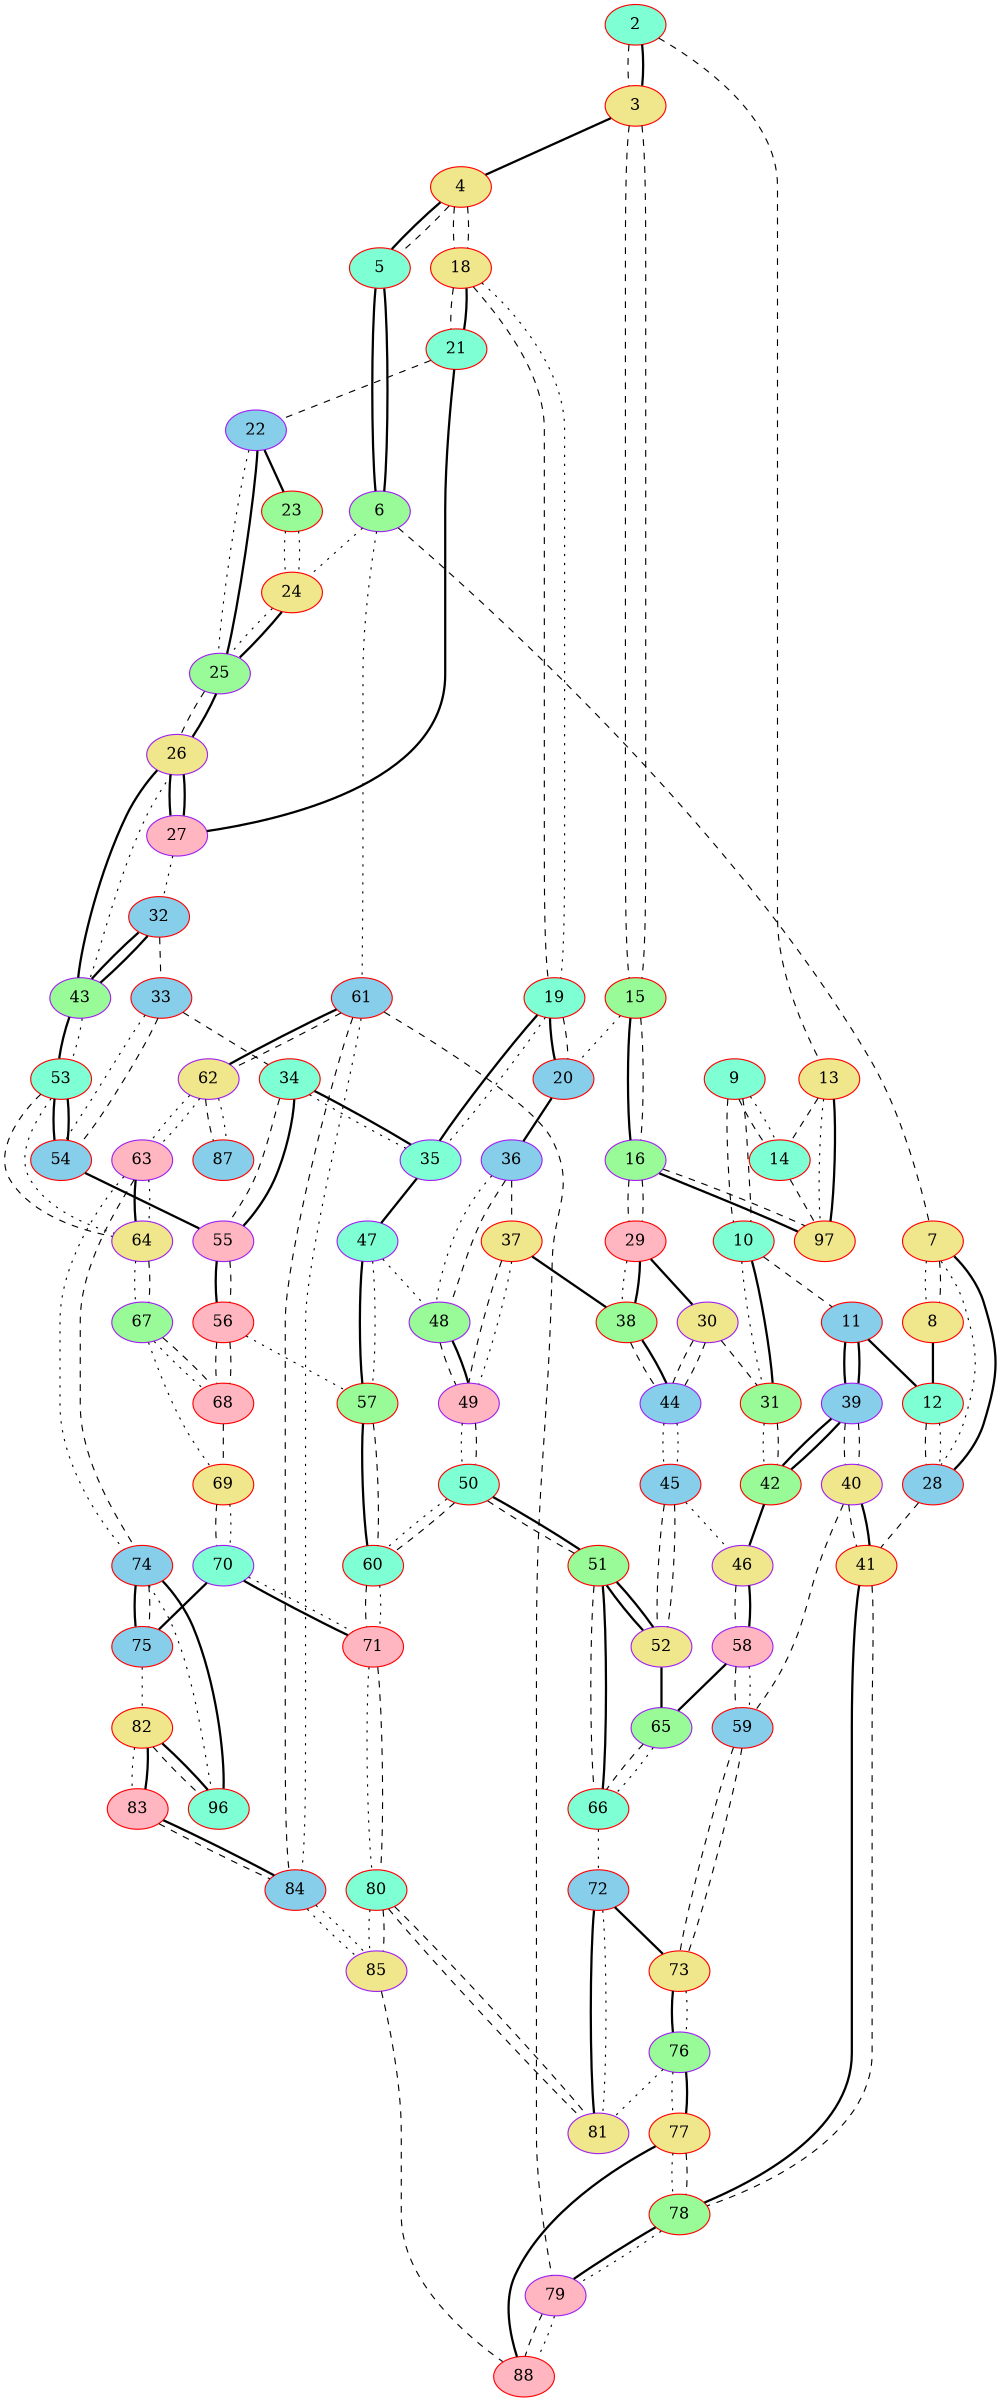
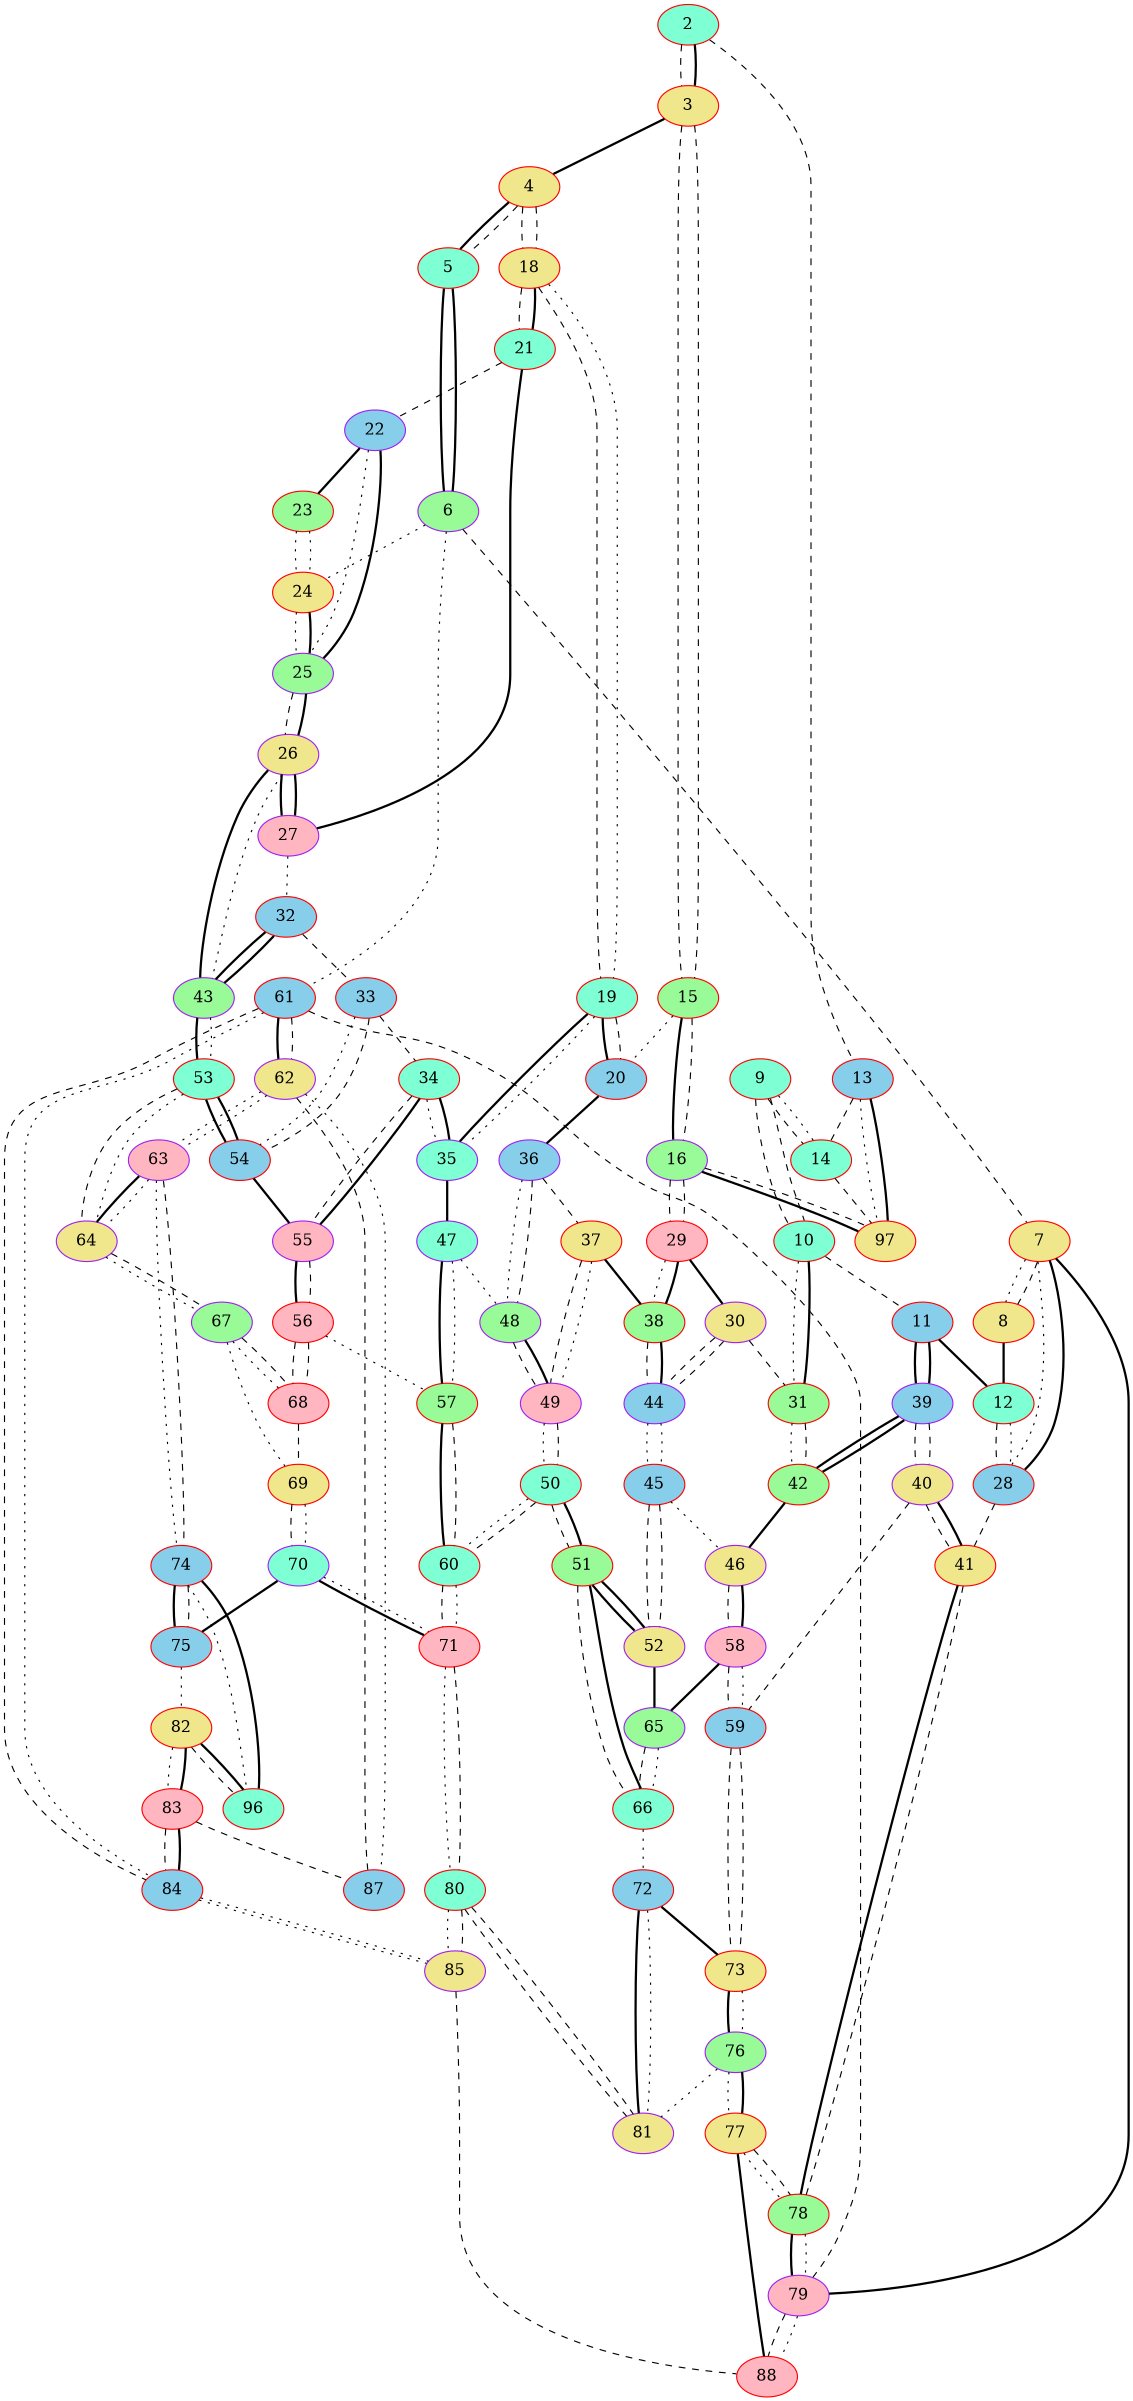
  graph {
    node [color=red fillcolor=khaki style=filled]
    edge [style=dashed]
    2 [fillcolor=aquamarine]
    3
-   13
+   13 [fillcolor=skyblue]
    9 [fillcolor=aquamarine]
    10 [fillcolor=aquamarine]
    14 [fillcolor=aquamarine]
    4
    15 [fillcolor=palegreen]
    n9 [label=97]
    5 [fillcolor=aquamarine]
    18
    16 [color=purple fillcolor=palegreen]
    20 [fillcolor=skyblue]
    6 [color=purple fillcolor=palegreen]
    19 [fillcolor=aquamarine]
    21 [fillcolor=aquamarine]
    7
    24
    61 [fillcolor=skyblue]
    8
    28 [fillcolor=skyblue]
    79 [color=purple fillcolor=lightpink]
    25 [color=purple fillcolor=palegreen]
    62 [color=purple]
    84 [fillcolor=skyblue]
    12 [fillcolor=aquamarine]
    41
    88 [fillcolor=lightpink]
    11 [fillcolor=skyblue]
    31 [fillcolor=palegreen]
    39 [color=purple fillcolor=skyblue]
    42 [fillcolor=palegreen]
    40 [color=purple]
    29 [fillcolor=lightpink]
    36 [color=purple fillcolor=skyblue]
    30 [color=purple]
    38 [fillcolor=palegreen]
    35 [color=purple fillcolor=aquamarine]
    22 [color=purple fillcolor=skyblue]
    27 [color=purple fillcolor=lightpink]
    47 [color=purple fillcolor=aquamarine]
    37
    48 [color=purple fillcolor=palegreen]
    23 [fillcolor=palegreen]
    32 [fillcolor=skyblue]
    26 [color=purple]
    43 [color=purple fillcolor=palegreen]
    53 [fillcolor=aquamarine]
    33 [fillcolor=skyblue]
    78 [fillcolor=palegreen]
    44 [color=purple fillcolor=skyblue]
    45 [fillcolor=skyblue]
    46 [color=purple]
    34 [fillcolor=aquamarine]
    54 [fillcolor=skyblue]
    55 [color=purple fillcolor=lightpink]
    56 [fillcolor=lightpink]
    57 [fillcolor=palegreen]
    49 [color=purple fillcolor=lightpink]
    50 [fillcolor=aquamarine]
    59 [fillcolor=skyblue]
    73
    58 [color=purple fillcolor=lightpink]
    64 [color=purple]
    52 [color=purple]
    65 [color=purple fillcolor=palegreen]
    60 [fillcolor=aquamarine]
    51 [fillcolor=palegreen]
    66 [fillcolor=aquamarine]
    71 [fillcolor=lightpink]
    72 [fillcolor=skyblue]
    67 [color=purple fillcolor=palegreen]
    68 [fillcolor=lightpink]
    69
    76 [color=purple fillcolor=palegreen]
    80 [fillcolor=aquamarine]
    63 [color=purple fillcolor=lightpink]
    87 [fillcolor=skyblue]
    85 [color=purple]
    74 [fillcolor=skyblue]
    75 [fillcolor=skyblue]
    n82 [fillcolor=aquamarine label=96]
    81 [color=purple]
    70 [color=purple fillcolor=aquamarine]
    82
    77
    83 [fillcolor=lightpink]
    2 -- 3
    2 -- 3 [style=bold]
    2 -- 13
    3 -- 4 [style=bold]
    3 -- 15
    3 -- 15
    13 -- 14
    13 -- n9 [style=dotted]
    13 -- n9 [style=bold]
    9 -- 10
    9 -- 10
    9 -- 14
    9 -- 14 [style=dotted]
    10 -- 11
    10 -- 31 [style=dotted]
    10 -- 31 [style=bold]
    14 -- n9
    4 -- 5 [style=bold]
    4 -- 5
    4 -- 18
    4 -- 18
    15 -- 16 [style=bold]
    15 -- 16
    15 -- 20 [style=dotted]
    5 -- 6 [style=bold]
    5 -- 6 [style=bold]
    18 -- 19
    18 -- 19 [style=dotted]
    18 -- 21
    18 -- 21 [style=bold]
    16 -- n9 [style=bold]
    16 -- n9
    16 -- 29
    16 -- 29
    20 -- 36 [style=bold]
    6 -- 7
    6 -- 24 [style=dotted]
    6 -- 61 [style=dotted]
    19 -- 20 [style=bold]
    19 -- 20
    19 -- 35 [style=bold]
    19 -- 35 [style=dotted]
    21 -- 22
    21 -- 27 [style=bold]
    7 -- 8 [style=dotted]
    7 -- 8
    7 -- 28 [style=dotted]
    7 -- 28 [style=bold]
+   7 -- 79 [style=bold]
    24 -- 25 [style=dotted]
    24 -- 25 [style=bold]
    61 -- 79
    61 -- 62 [style=bold]
    61 -- 62
    61 -- 84
    61 -- 84 [style=dotted]
    8 -- 12 [style=bold]
    28 -- 41
    79 -- 88
    79 -- 88 [style=dotted]
    25 -- 26
    25 -- 26 [style=bold]
    62 -- 63 [style=dotted]
    62 -- 63 [style=dotted]
    62 -- 87
    62 -- 87 [style=dotted]
    84 -- 85 [style=dotted]
    84 -- 85 [style=dotted]
    12 -- 28
    12 -- 28 [style=dotted]
    41 -- 78 [style=bold]
    41 -- 78
    11 -- 12 [style=bold]
    11 -- 39 [style=bold]
    11 -- 39 [style=bold]
    31 -- 42 [style=dotted]
    31 -- 42
    39 -- 42 [style=bold]
    39 -- 42 [style=bold]
    39 -- 40
    39 -- 40
    42 -- 46 [style=bold]
    40 -- 41
    40 -- 41 [style=bold]
    40 -- 59
    29 -- 30 [style=bold]
    29 -- 38 [style=dotted]
    29 -- 38 [style=bold]
    36 -- 37
    36 -- 48 [style=dotted]
    36 -- 48
    30 -- 31
    30 -- 44
    30 -- 44
    38 -- 44
    38 -- 44 [style=bold]
    35 -- 47 [style=bold]
    22 -- 25 [style=dotted]
    22 -- 25 [style=bold]
    22 -- 23 [style=bold]
    27 -- 32 [style=dotted]
    47 -- 48 [style=dotted]
    47 -- 57 [style=bold]
    47 -- 57 [style=dotted]
    37 -- 38 [style=bold]
    37 -- 49
    37 -- 49 [style=dotted]
    48 -- 49
    48 -- 49 [style=bold]
    23 -- 24 [style=dotted]
    23 -- 24 [style=dotted]
    32 -- 43 [style=bold]
    32 -- 43 [style=bold]
    32 -- 33
    26 -- 27 [style=bold]
    26 -- 27 [style=bold]
    26 -- 43 [style=bold]
    26 -- 43 [style=dotted]
    43 -- 53 [style=bold]
    43 -- 53 [style=dotted]
    53 -- 54 [style=bold]
    53 -- 54 [style=bold]
    53 -- 64
    53 -- 64 [style=dotted]
    33 -- 34
    33 -- 54 [style=dotted]
    33 -- 54
    78 -- 79 [style=bold]
    78 -- 79 [style=dotted]
    44 -- 45 [style=dotted]
    44 -- 45 [style=dotted]
    45 -- 46 [style=dotted]
    45 -- 52
    45 -- 52
    46 -- 58
    46 -- 58 [style=bold]
    34 -- 35 [style=dotted]
    34 -- 35 [style=bold]
    34 -- 55
    34 -- 55 [style=bold]
    54 -- 55 [style=bold]
    55 -- 56 [style=bold]
    55 -- 56
    56 -- 57 [style=dotted]
    56 -- 68
    56 -- 68
    57 -- 60 [style=bold]
    57 -- 60
    49 -- 50 [style=dotted]
    49 -- 50
    50 -- 60 [style=dotted]
    50 -- 60
    50 -- 51
    50 -- 51 [style=bold]
    59 -- 73
    59 -- 73
    73 -- 76 [style=bold]
    73 -- 76 [style=dotted]
    58 -- 59
    58 -- 59 [style=dotted]
    58 -- 65 [style=bold]
    64 -- 67 [style=dotted]
    64 -- 67
    52 -- 65 [style=bold]
    65 -- 66
    65 -- 66 [style=dotted]
    60 -- 71
    60 -- 71 [style=dotted]
    51 -- 52 [style=bold]
    51 -- 52 [style=bold]
    51 -- 66
    51 -- 66 [style=bold]
    66 -- 72 [style=dotted]
    71 -- 80 [style=dotted]
    71 -- 80
    72 -- 73 [style=bold]
    72 -- 81 [style=bold]
    72 -- 81 [style=dotted]
    67 -- 68 [style=dotted]
    67 -- 68
    67 -- 69 [style=dotted]
    68 -- 69
    69 -- 70
    69 -- 70 [style=dotted]
    76 -- 81 [style=dotted]
    76 -- 77 [style=dotted]
    76 -- 77 [style=bold]
    80 -- 85 [style=dotted]
    80 -- 85
    80 -- 81
    80 -- 81
    63 -- 64 [style=bold]
    63 -- 64 [style=dotted]
    63 -- 74 [style=dotted]
    63 -- 74
    85 -- 88
    74 -- 75 [style=bold]
    74 -- 75
    74 -- n82 [style=dotted]
    74 -- n82 [style=bold]
    75 -- 82 [style=dotted]
    70 -- 71 [style=bold]
    70 -- 71 [style=dotted]
    70 -- 75 [style=bold]
    82 -- n82
    82 -- n82 [style=bold]
    82 -- 83 [style=dotted]
    82 -- 83 [style=bold]
    77 -- 88 [style=bold]
    77 -- 78 [style=dotted]
    77 -- 78
    83 -- 84
    83 -- 84 [style=bold]
+   83 -- 87
  }
